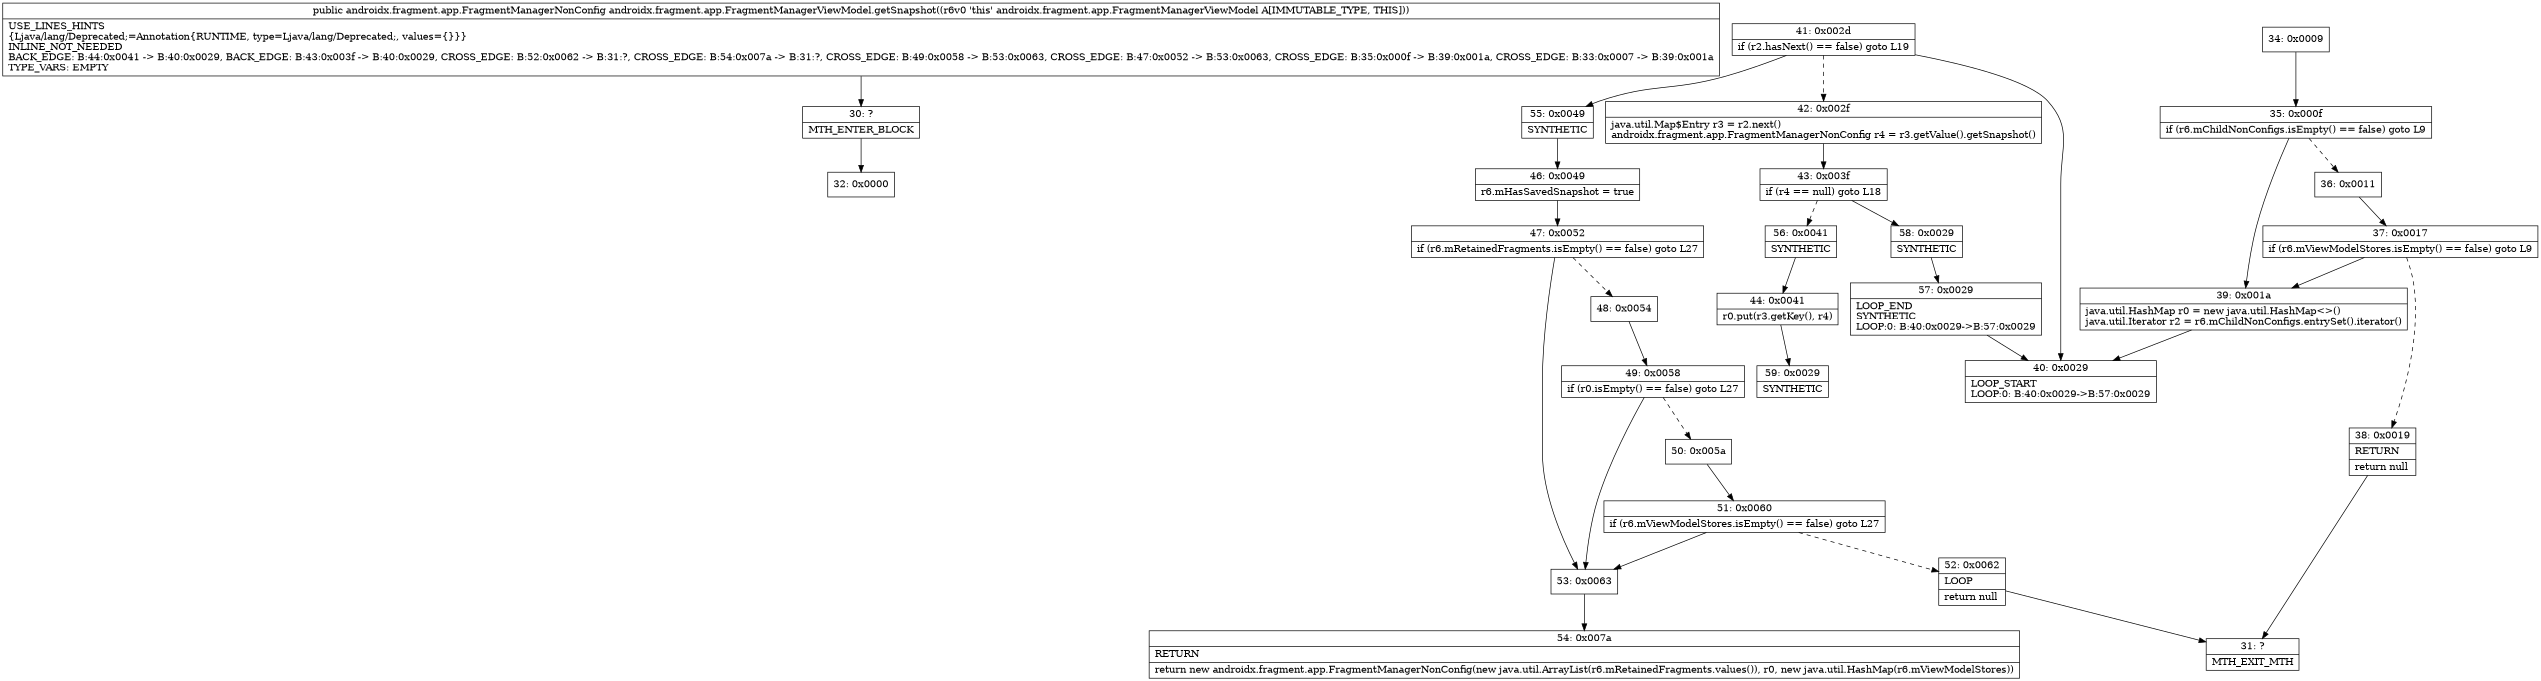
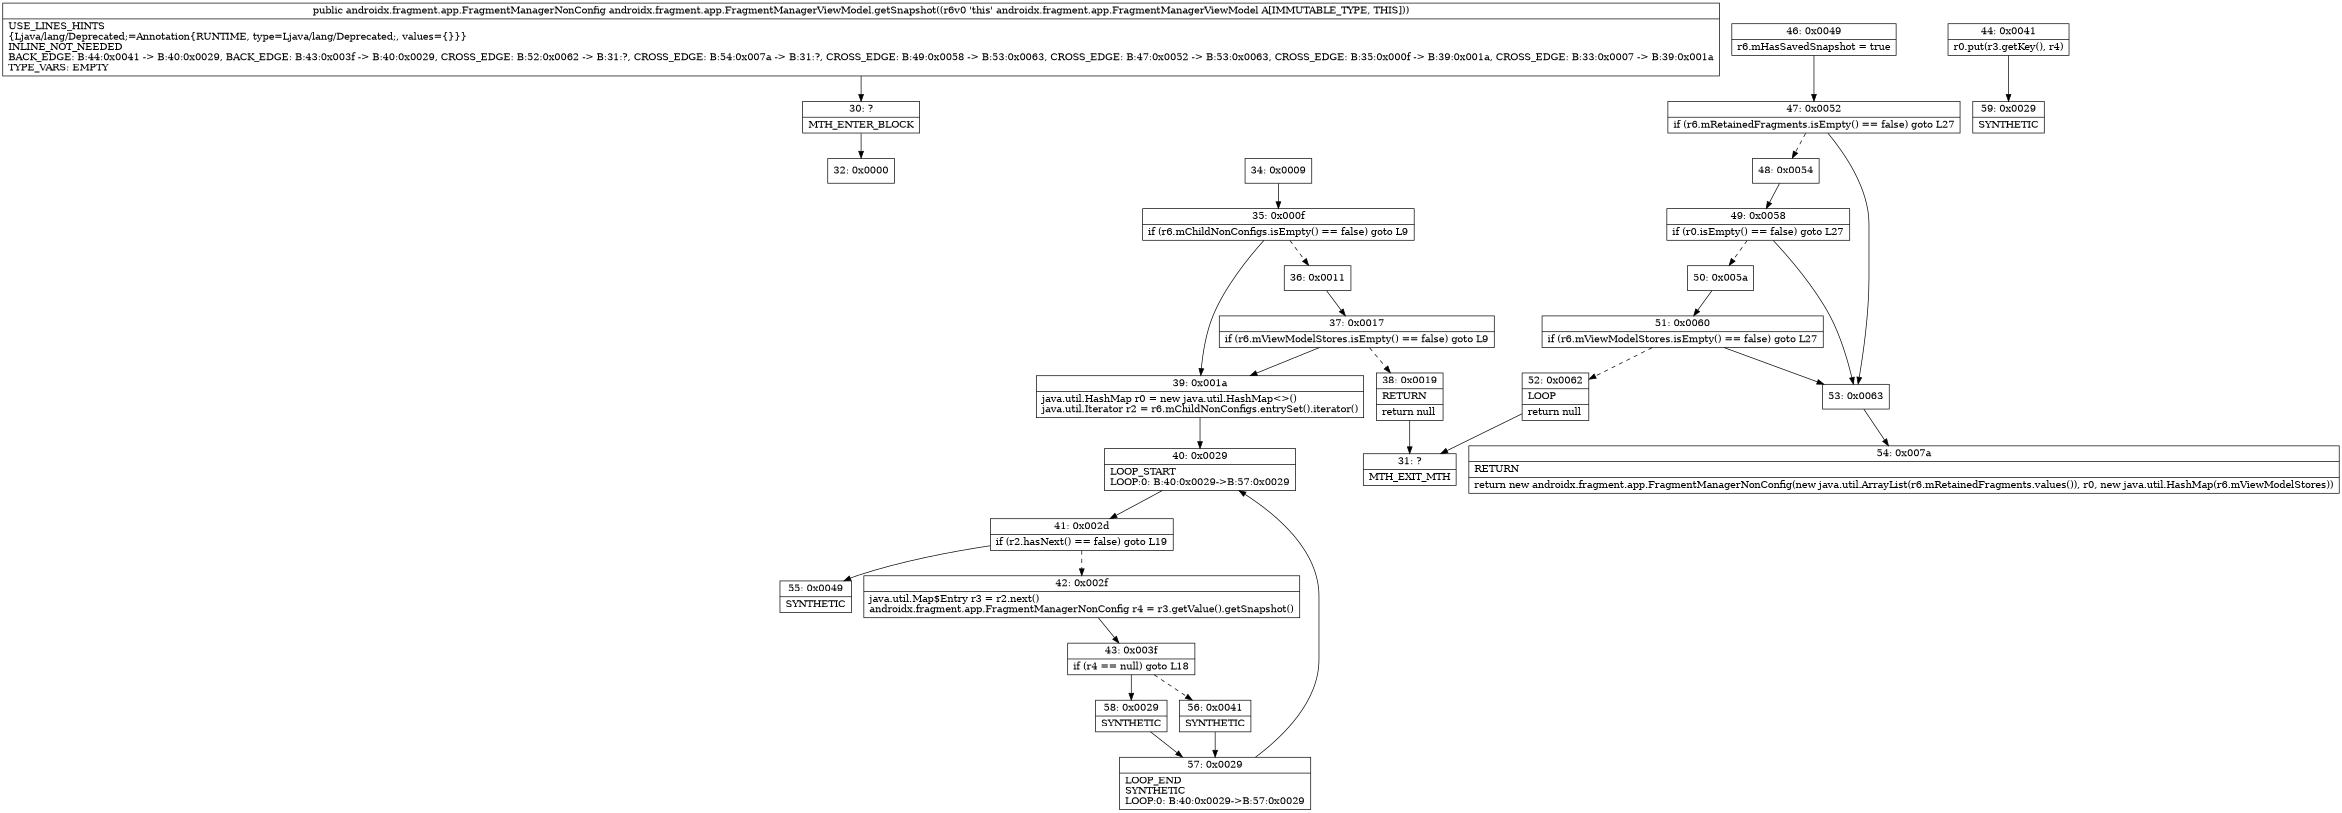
  digraph {
    node [shape=record]
    n1 [label="{30\:\ ?|MTH_ENTER_BLOCK\l}"]
    n2 [label="{32\:\ 0x0000}"]
    n3 [label="{34\:\ 0x0009}"]
    n4 [label="{35\:\ 0x000f|if (r6.mChildNonConfigs.isEmpty() == false) goto L9\l}"]
    n5 [label="{39\:\ 0x001a|java.util.HashMap r0 = new java.util.HashMap\<\>()\ljava.util.Iterator r2 = r6.mChildNonConfigs.entrySet().iterator()\l}"]
    n6 [label="{40\:\ 0x0029|LOOP_START\lLOOP:0: B:40:0x0029\-\>B:57:0x0029\l}"]
    n7 [label="{36\:\ 0x0011}"]
    n8 [label="{37\:\ 0x0017|if (r6.mViewModelStores.isEmpty() == false) goto L9\l}"]
    n9 [label="{38\:\ 0x0019|RETURN\l|return null\l}"]
    n10 [label="{31\:\ ?|MTH_EXIT_MTH\l}"]
    n11 [label="{41\:\ 0x002d|if (r2.hasNext() == false) goto L19\l}"]
    n12 [label="{42\:\ 0x002f|java.util.Map$Entry r3 = r2.next()\landroidx.fragment.app.FragmentManagerNonConfig r4 = r3.getValue().getSnapshot()\l}"]
    n13 [label="{55\:\ 0x0049|SYNTHETIC\l}"]
    n14 [label="{43\:\ 0x003f|if (r4 == null) goto L18\l}"]
    n15 [label="{46\:\ 0x0049|r6.mHasSavedSnapshot = true\l}"]
    n16 [label="{56\:\ 0x0041|SYNTHETIC\l}"]
    n17 [label="{58\:\ 0x0029|SYNTHETIC\l}"]
    n18 [label="{44\:\ 0x0041|r0.put(r3.getKey(), r4)\l}"]
    n19 [label="{57\:\ 0x0029|LOOP_END\lSYNTHETIC\lLOOP:0: B:40:0x0029\-\>B:57:0x0029\l}"]
    n20 [label="{59\:\ 0x0029|SYNTHETIC\l}"]
    n21 [label="{47\:\ 0x0052|if (r6.mRetainedFragments.isEmpty() == false) goto L27\l}"]
    n22 [label="{48\:\ 0x0054}"]
    n23 [label="{53\:\ 0x0063}"]
    n24 [label="{49\:\ 0x0058|if (r0.isEmpty() == false) goto L27\l}"]
    n25 [label="{54\:\ 0x007a|RETURN\l|return new androidx.fragment.app.FragmentManagerNonConfig(new java.util.ArrayList(r6.mRetainedFragments.values()), r0, new java.util.HashMap(r6.mViewModelStores))\l}"]
    n26 [label="{50\:\ 0x005a}"]
    n27 [label="{51\:\ 0x0060|if (r6.mViewModelStores.isEmpty() == false) goto L27\l}"]
    n28 [label="{52\:\ 0x0062|LOOP\l|return null\l}"]
    n29 [label="{public androidx.fragment.app.FragmentManagerNonConfig androidx.fragment.app.FragmentManagerViewModel.getSnapshot((r6v0 'this' androidx.fragment.app.FragmentManagerViewModel A[IMMUTABLE_TYPE, THIS]))  | USE_LINES_HINTS\l\{Ljava\/lang\/Deprecated;=Annotation\{RUNTIME, type=Ljava\/lang\/Deprecated;, values=\{\}\}\}\lINLINE_NOT_NEEDED\lBACK_EDGE: B:44:0x0041 \-\> B:40:0x0029, BACK_EDGE: B:43:0x003f \-\> B:40:0x0029, CROSS_EDGE: B:52:0x0062 \-\> B:31:?, CROSS_EDGE: B:54:0x007a \-\> B:31:?, CROSS_EDGE: B:49:0x0058 \-\> B:53:0x0063, CROSS_EDGE: B:47:0x0052 \-\> B:53:0x0063, CROSS_EDGE: B:35:0x000f \-\> B:39:0x001a, CROSS_EDGE: B:33:0x0007 \-\> B:39:0x001a\lTYPE_VARS: EMPTY\l}"]
    n1 -> n2
    n3 -> n4
    n4 -> n5
    n4 -> n7 [style=dashed]
    n5 -> n6
-   n11 -> n6
+   n6 -> n11
    n7 -> n8
    n8 -> n5
    n8 -> n9 [style=dashed]
    n9 -> n10
    n11 -> n12 [style=dashed]
    n11 -> n13
    n12 -> n14
-   n13 -> n15
    n14 -> n16 [style=dashed]
    n14 -> n17
    n15 -> n21
-   n16 -> n18
+   n16 -> n19
    n17 -> n19
    n18 -> n20
    n19 -> n6
    n21 -> n22 [style=dashed]
    n21 -> n23
    n22 -> n24
    n23 -> n25
    n24 -> n23
    n24 -> n26 [style=dashed]
    n26 -> n27
    n27 -> n23
    n27 -> n28 [style=dashed]
    n28 -> n10
    n29 -> n1
  }
